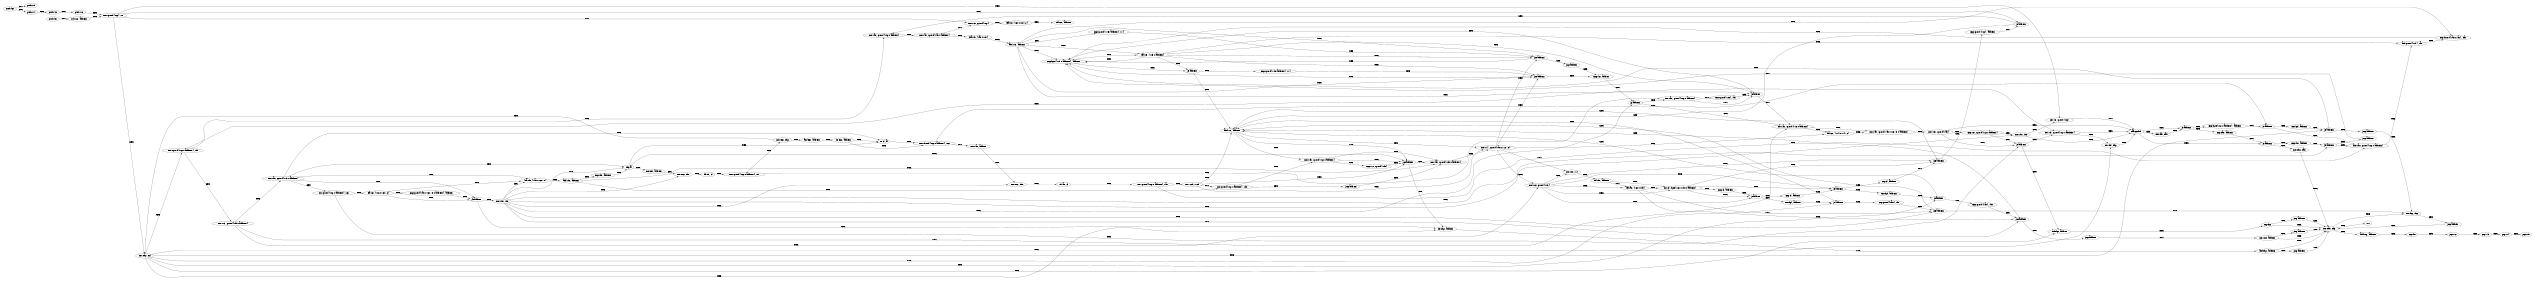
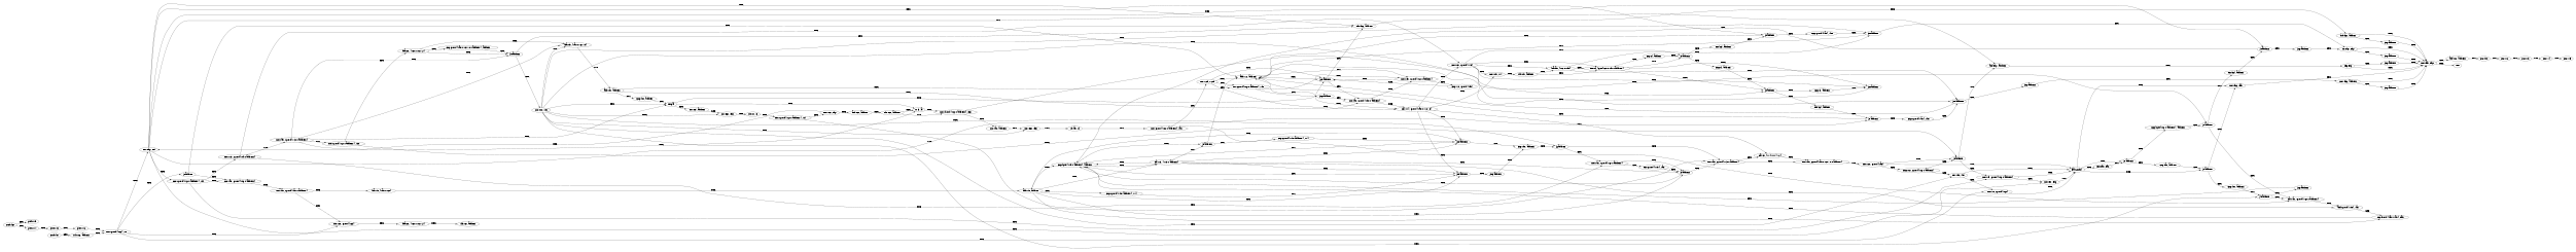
  digraph {
    rankdir=LR
    n1 [label="push rbp"]
    n2 [label="push r15"]
    n3 [label="push r14"]
    n4 [label="push r13"]
    n5 [label="push r12"]
    n6 [label="mov qword [ rsp ] , r8"]
    n7 [label="push rbx"]
    n8 [label="sub rsp , address"]
    n9 [label="mov ebp , esi"]
    n10 [label="je address"]
    n11 [label="mov rcx , qword [ rsp ]"]
    n12 [label="mov r8 , qword [ rsp ]"]
    n13 [label="mov qword [ rsp + address ] , rdi"]
    n14 [label="shr ebp , address"]
    n15 [label="je address"]
    n16 [label="je address"]
    n17 [label="and ebp , address"]
    n18 [label="mov esi , ebp"]
    n19 [label="je address"]
    n20 [label="mov rax , qword [ rsp + address ]"]
    n21 [label="add r12 , address"]
    n22 [label="lea rcx , [ rcx + rcx * 2 ]"]
    n23 [label="call symbol"]
    n24 [label="mov r13 , qword [ rdi + address ]"]
    n25 [label="mov rdi , qword [ rsp + address ]"]
    n26 [label="and ebp , address"]
    n27 [label="mov ecx , ebp"]
    n28 [label="and ecx , address"]
    n29 [label="cmp qword [ rax ] , rbx"]
    n30 [label="cmp qword [ rax ] , rbx"]
    n31 [label="neg ebp"]
    n32 [label="cmp byte [ r15 + address ] , address"]
    n33 [label="jmp address"]
    n34 [label="mov rax , qword [ r13 + address ]"]
    n35 [label="mov rcx , qword [ r13 ]"]
    n36 [label="mov rax , qword [ r13 + address ]"]
    n37 [label="mov rax , qword [ rax + address ]"]
    n38 [label="mov qword [ rsp + address ] , rcx"]
    n39 [label="jle address"]
    n40 [label="lea rdx , [ rax + rcx * 8 ]"]
    n41 [label="setg al"]
    n42 [label="or cl , al"]
    n43 [label="mov rdx , r14"]
    n44 [label="lea rax , [ rcx + rdx ]"]
    n45 [label="mov cl , byte [ rcx + rdx + address ]"]
    n46 [label="je address"]
    n47 [label="je address"]
    n48 [label="jne address"]
    n49 [label="lea rcx , [ r14 + r14 * 2 ]"]
    n50 [label="mov rax , qword [ rax + rcx * 8 + address ]"]
    n51 [label="lea rcx , [ rcx + rcx * 2 ]"]
    n52 [label="je address"]
    n53 [label="mov rbx , rdx"]
    n54 [label="add rdx , address"]
    n55 [label="jge address"]
    n56 [label="mov esi , address"]
    n57 [label="mov dword [ rsp + address ] , ecx"]
    n58 [label="cmp qword [ rax + rcx * 8 + address ] , address"]
    n59 [label="mov ecx , ebx"]
    n60 [label="mov ecx , ebx"]
    n61 [label="jne address"]
    n62 [label="jne address"]
    n63 [label="jg address"]
    n64 [label="mov rdx , rbx"]
    n65 [label="jle address"]
    n66 [label="jmp address"]
    n67 [label="mov eax , ebp"]
    n68 [label="shl rsi , cl"]
    n69 [label="rol rax , cl"]
    n70 [label="xor ebp , ebp"]
    n71 [label="jmp address"]
    n72 [label="mov rax , qword [ rsp + address ]"]
    n73 [label="mov rax , qword [ rsp + address ]"]
    n74 [label="jmp address"]
    n75 [label="add rsp , address"]
    n76 [label=retn]
    n77 [label="pop rbx"]
    n78 [label="cmp rbx , address"]
    n79 [label="mov qword [ rsp + address ] , rdx"]
    n80 [label="mov rax , qword [ rdx + address ]"]
    n81 [label="jmp address"]
    n82 [label="mov rdx , qword [ rsp + address ]"]
    n83 [label="mov r14 , qword [ rax + r12 * 8 ]"]
    n84 [label="mov qword [ rsp + address ] , rsi"]
    n85 [label="je address"]
    n86 [label="test qword [ r15 ] , rax"]
    n87 [label="shr ecx , address"]
    n88 [label="mov rax , address"]
    n89 [label="je address"]
    n90 [label="test bpl , address"]
    n91 [label="mov qword [ rsp + address ] , rax"]
    n92 [label="xor r12d , r12d"]
    n93 [label="and qword [ r15 ] , rax"]
    n94 [label="jne address"]
    n95 [label="jne address"]
    n96 [label="cmp r12 , qword [ rdx ]"]
    n97 [label="pop r12"]
    n98 [label="pop r13"]
    n99 [label="pop r14"]
    n100 [label="pop r15"]
    n101 [label="shl rdx , address"]
    n102 [label="jmp address"]
    n103 [label="cmp rbx , address"]
    n104 [label="cmp cl , address"]
    n105 [label="test bpl , address"]
    n106 [label="cmp cl , address"]
    n107 [label="test bpl , address"]
    n108 [label="cmp cl , address"]
-   n109 [label="cmp qword [ rsp ] , address"]
    n110 [label="jmp address"]
-   n111 [label="mov jne , address"]
+   n111 [label="mov ebp , address"]
    n112 [label="jmp address"]
    n113 [label="lea r15 , [ rax + rcx ]"]
    n114 [label="add r15 , address"]
    n115 [label="shl rcx , address"]
    n116 [label="cmp qword [ r15 - address ] , r14"]
    n117 [label="lea r15 , [ r15 + address ]"]
    n118 [label="nop dword [ rax + rax ] , eax"]
    n119 [label="je address"]
    n120 [label="cmp qword [ r15 - address ] , r14"]
    n121 [label="mov rcx , qword [ rax ]"]
    n122 [label="cmp rcx , qword [ rsp + address ]"]
    n123 [label="test eax , eax"]
    n124 [label="je address"]
    n125 [label="je address"]
    n126 [label="mov ebp , eax"]
    n127 [label="jmp address"]
    n128 [label="cmp byte [ rsp + address ] , address"]
    n129 [label="cmp eax , address"]
    n130 [label="cmp rbx , address"]
    n1 -> n2 [label=CFG]
    n1 -> n3 [label=CFG]
    n3 -> n4 [label=CFG]
    n4 -> n5 [label=CFG]
    n5 -> n6 [label=CFG]
    n6 -> n9 [label=CFG]
    n6 -> n10 [label=DFG]
    n6 -> n11 [label=DFG]
    n6 -> n12 [label=DFG]
    n7 -> n8 [label=CFG]
    n8 -> n6 [label=CFG]
    n9 -> n13 [label=CFG]
    n9 -> n14 [label=DFG]
    n9 -> n15 [label=DFG]
    n9 -> n16 [label=DFG]
    n9 -> n17 [label=DFG]
    n9 -> n18 [label=DFG]
    n9 -> n19 [label=DFG]
    n10 -> n20 [label=CFG]
    n10 -> n21 [label=CFG]
    n11 -> n22 [label=DFG]
    n12 -> n23 [label=DFG]
    n13 -> n20 [label=DFG]
    n13 -> n24 [label=CFG]
    n13 -> n25 [label=DFG]
    n14 -> n26 [label=DFG]
    n15 -> n21 [label=CFG]
    n15 -> n29 [label=CFG]
    n16 -> n21 [label=CFG]
    n16 -> n30 [label=CFG]
    n17 -> n31 [label=DFG]
    n18 -> n23 [label=DFG]
    n19 -> n32 [label=CFG]
    n19 -> n33 [label=CFG]
    n20 -> n37 [label=DFG]
    n21 -> n55 [label=DFG]
    n21 -> n82 [label=CFG]
    n21 -> n83 [label=DFG]
    n22 -> n115 [label=DFG]
    n23 -> n123 [label=CFG]
    n23 -> n124 [label=DFG]
    n23 -> n125 [label=DFG]
+   n23 -> n126 [label=DFG]
    n24 -> n34 [label=DFG]
    n24 -> n35 [label=DFG]
    n24 -> n36 [label=DFG]
    n25 -> n18 [label=CFG]
    n25 -> n23 [label=DFG]
    n26 -> n66 [label=CFG]
    n26 -> n67 [label=DFG]
    n27 -> n9 [label=DFG]
    n27 -> n28 [label=DFG]
    n28 -> n87 [label=DFG]
    n29 -> n61 [label=CFG]
    n30 -> n62 [label=CFG]
    n31 -> n67 [label=DFG]
    n31 -> n127 [label=CFG]
    n32 -> n117 [label=CFG]
    n32 -> n119 [label=DFG]
    n33 -> n70 [label=CFG]
    n34 -> n38 [label=CFG]
    n34 -> n39 [label=DFG]
    n34 -> n40 [label=DFG]
    n34 -> n41 [label=DFG]
    n34 -> n42 [label=DFG]
    n35 -> n43 [label=CFG]
    n35 -> n44 [label=DFG]
    n35 -> n45 [label=DFG]
    n35 -> n46 [label=DFG]
    n35 -> n47 [label=DFG]
    n35 -> n48 [label=DFG]
    n36 -> n49 [label=CFG]
    n36 -> n50 [label=DFG]
    n37 -> n11 [label=CFG]
    n37 -> n113 [label=DFG]
    n38 -> n51 [label=CFG]
    n38 -> n52 [label=DFG]
    n39 -> n14 [label=CFG]
    n39 -> n53 [label=CFG]
    n40 -> n54 [label=DFG]
    n41 -> n42 [label=DFG]
    n41 -> n55 [label=DFG]
    n41 -> n56 [label=CFG]
    n42 -> n57 [label=DFG]
    n43 -> n101 [label=DFG]
    n44 -> n45 [label=CFG]
    n44 -> n61 [label=DFG]
    n44 -> n62 [label=DFG]
    n45 -> n46 [label=DFG]
    n45 -> n47 [label=DFG]
    n45 -> n48 [label=DFG]
    n45 -> n104 [label=CFG]
    n46 -> n105 [label=CFG]
    n46 -> n106 [label=CFG]
    n47 -> n107 [label=CFG]
    n47 -> n108 [label=CFG]
    n48 -> n21 [label=CFG]
-   n48 -> n109 [label=CFG]
    n49 -> n50 [label=DFG]
    n50 -> n121 [label=DFG]
    n51 -> n39 [label=DFG]
    n51 -> n40 [label=DFG]
    n51 -> n58 [label=CFG]
    n52 -> n17 [label=CFG]
    n52 -> n25 [label=CFG]
    n53 -> n40 [label=CFG]
    n53 -> n41 [label=DFG]
    n53 -> n59 [label=DFG]
    n53 -> n60 [label=DFG]
    n53 -> n61 [label=DFG]
    n53 -> n62 [label=DFG]
    n53 -> n63 [label=DFG]
    n53 -> n64 [label=DFG]
    n53 -> n65 [label=DFG]
    n54 -> n78 [label=CFG]
    n54 -> n79 [label=DFG]
    n54 -> n80 [label=DFG]
    n55 -> n14 [label=CFG]
    n55 -> n80 [label=CFG]
    n56 -> n59 [label=CFG]
    n57 -> n88 [label=CFG]
    n57 -> n89 [label=DFG]
    n58 -> n39 [label=CFG]
    n59 -> n68 [label=DFG]
    n60 -> n69 [label=DFG]
    n61 -> n21 [label=CFG]
    n61 -> n70 [label=CFG]
    n62 -> n21 [label=CFG]
    n62 -> n71 [label=CFG]
    n63 -> n36 [label=CFG]
    n63 -> n72 [label=CFG]
    n64 -> n12 [label=CFG]
    n64 -> n23 [label=DFG]
    n65 -> n73 [label=CFG]
    n65 -> n74 [label=CFG]
    n66 -> n67 [label=CFG]
    n67 -> n75 [label=CFG]
    n67 -> n76 [label=DFG]
    n68 -> n84 [label=DFG]
    n69 -> n91 [label=DFG]
-   n67 -> n70 [label=DFG]
+   n70 -> n67 [label=DFG]
    n70 -> n110 [label=CFG]
    n71 -> n111 [label=CFG]
    n72 -> n85 [label=DFG]
    n72 -> n86 [label=CFG]
    n73 -> n93 [label=DFG]
    n74 -> n32 [label=CFG]
    n75 -> n77 [label=CFG]
    n77 -> n97 [label=CFG]
    n78 -> n41 [label=CFG]
    n79 -> n81 [label=CFG]
    n79 -> n82 [label=DFG]
    n80 -> n83 [label=DFG]
    n81 -> n80 [label=CFG]
    n82 -> n55 [label=DFG]
-   n82 -> n80 [label=DFG]
+   n80 -> n82 [label=DFG]
    n82 -> n96 [label=CFG]
    n83 -> n35 [label=CFG]
    n83 -> n43 [label=DFG]
    n83 -> n49 [label=DFG]
    n83 -> n94 [label=DFG]
    n83 -> n95 [label=DFG]
    n84 -> n27 [label=CFG]
    n84 -> n72 [label=DFG]
    n85 -> n32 [label=CFG]
    n85 -> n36 [label=CFG]
    n86 -> n85 [label=CFG]
    n87 -> n42 [label=DFG]
    n87 -> n57 [label=DFG]
    n88 -> n60 [label=CFG]
    n89 -> n73 [label=CFG]
    n89 -> n90 [label=CFG]
    n90 -> n19 [label=CFG]
    n91 -> n73 [label=DFG]
    n91 -> n92 [label=CFG]
    n92 -> n21 [label=DFG]
    n92 -> n55 [label=DFG]
    n92 -> n79 [label=CFG]
    n92 -> n83 [label=DFG]
    n93 -> n118 [label=CFG]
    n94 -> n32 [label=CFG]
    n94 -> n102 [label=CFG]
    n95 -> n32 [label=CFG]
    n95 -> n103 [label=CFG]
    n96 -> n55 [label=CFG]
    n97 -> n98 [label=CFG]
    n98 -> n99 [label=DFG]
    n99 -> n100 [label=CFG]
    n101 -> n44 [label=DFG]
    n101 -> n45 [label=DFG]
    n102 -> n103 [label=CFG]
    n103 -> n63 [label=CFG]
    n104 -> n46 [label=CFG]
    n105 -> n15 [label=CFG]
    n106 -> n47 [label=CFG]
    n107 -> n16 [label=CFG]
    n108 -> n48 [label=CFG]
-   n109 -> n10 [label=CFG]
    n110 -> n67 [label=CFG]
    n111 -> n67 [label=DFG]
    n111 -> n112 [label=CFG]
    n112 -> n67 [label=CFG]
    n113 -> n114 [label=DFG]
    n114 -> n32 [label=DFG]
    n114 -> n85 [label=DFG]
    n114 -> n94 [label=DFG]
    n114 -> n95 [label=DFG]
    n114 -> n116 [label=CFG]
    n114 -> n117 [label=DFG]
    n114 -> n118 [label=DFG]
    n116 -> n94 [label=CFG]
    n117 -> n32 [label=DFG]
    n117 -> n85 [label=DFG]
    n117 -> n93 [label=DFG]
    n117 -> n94 [label=DFG]
    n117 -> n95 [label=DFG]
    n117 -> n119 [label=CFG]
    n118 -> n32 [label=CFG]
    n119 -> n21 [label=CFG]
    n119 -> n120 [label=CFG]
    n120 -> n95 [label=CFG]
    n121 -> n23 [label=DFG]
    n121 -> n52 [label=DFG]
    n121 -> n122 [label=CFG]
    n122 -> n52 [label=CFG]
    n122 -> n64 [label=CFG]
    n123 -> n124 [label=CFG]
    n124 -> n128 [label=CFG]
    n124 -> n129 [label=CFG]
    n125 -> n126 [label=CFG]
    n125 -> n130 [label=CFG]
    n126 -> n67 [label=DFG]
    n127 -> n67 [label=CFG]
    n128 -> n89 [label=CFG]
    n129 -> n125 [label=CFG]
    n130 -> n65 [label=CFG]
  }
